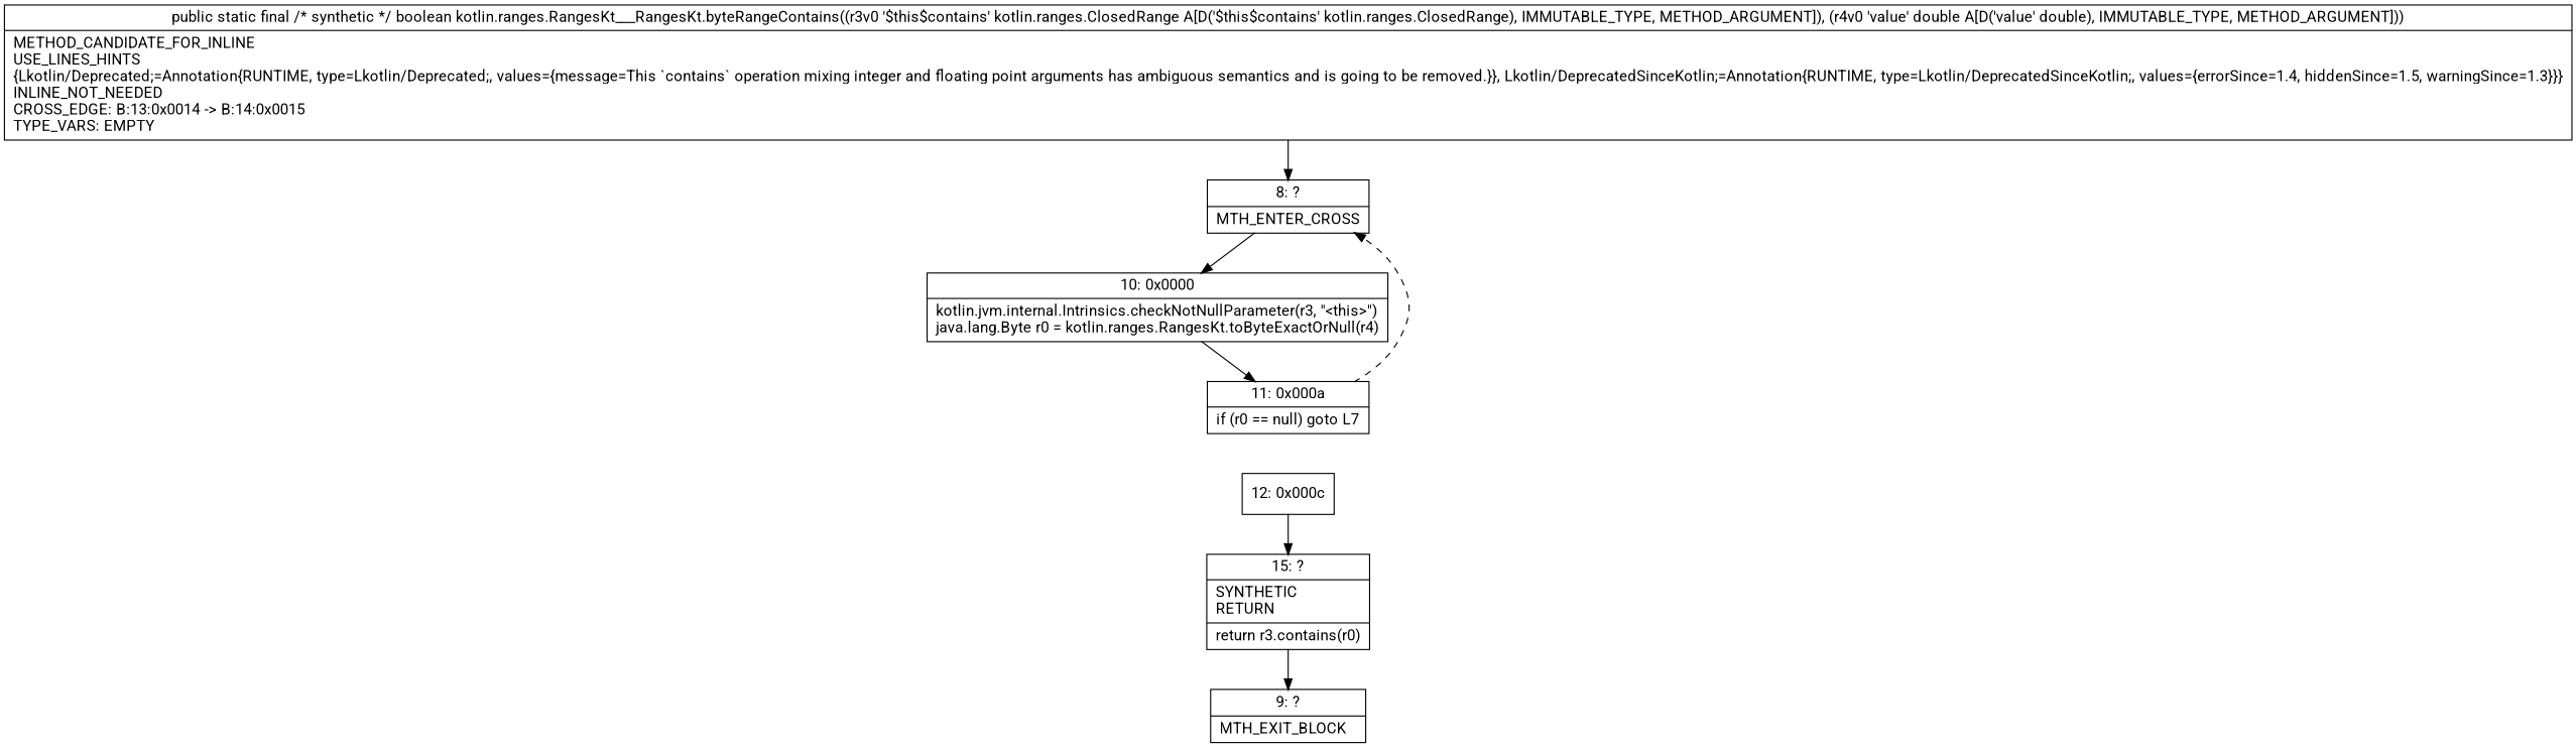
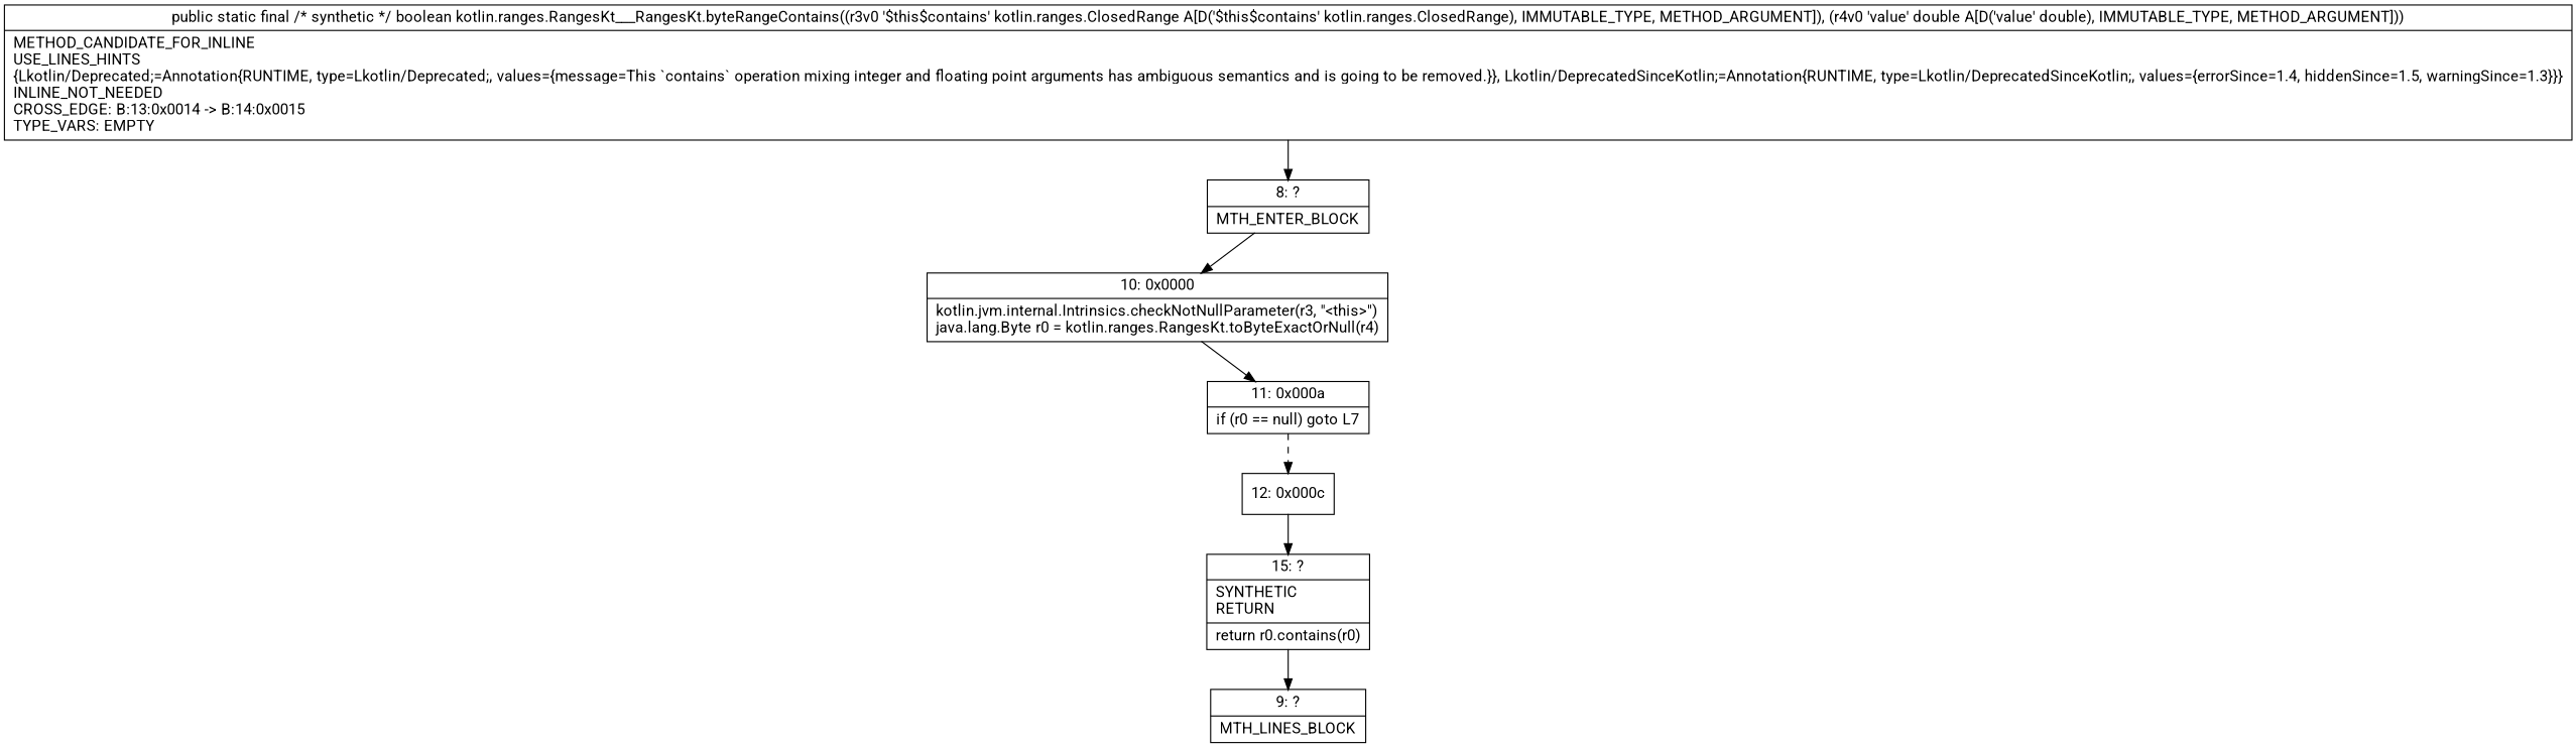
  digraph {
    fontname=Roboto
    node [fontname=Roboto shape=record]
    edge [fontname=Roboto]
-   n1 [label="{8\:\ ?|MTH_ENTER_CROSS\l}"]
+   n1 [label="{8\:\ ?|MTH_ENTER_BLOCK\l}"]
    n2 [label="{10\:\ 0x0000|kotlin.jvm.internal.Intrinsics.checkNotNullParameter(r3, \"\<this\>\")\ljava.lang.Byte r0 = kotlin.ranges.RangesKt.toByteExactOrNull(r4)\l}"]
    n3 [label="{11\:\ 0x000a|if (r0 == null) goto L7\l}"]
    n4 [label="{12\:\ 0x000c}"]
-   n5 [label="{15\:\ ?|SYNTHETIC\lRETURN\l|return r3.contains(r0)\l}"]
-   n6 [label="{9\:\ ?|MTH_EXIT_BLOCK\l}"]
+   n5 [label="{15\:\ ?|SYNTHETIC\lRETURN\l|return r0.contains(r0)\l}"]
+   n6 [label="{9\:\ ?|MTH_LINES_BLOCK\l}"]
    n7 [label="{public static final \/* synthetic *\/ boolean kotlin.ranges.RangesKt___RangesKt.byteRangeContains((r3v0 '$this$contains' kotlin.ranges.ClosedRange A[D('$this$contains' kotlin.ranges.ClosedRange), IMMUTABLE_TYPE, METHOD_ARGUMENT]), (r4v0 'value' double A[D('value' double), IMMUTABLE_TYPE, METHOD_ARGUMENT]))  | METHOD_CANDIDATE_FOR_INLINE\lUSE_LINES_HINTS\l\{Lkotlin\/Deprecated;=Annotation\{RUNTIME, type=Lkotlin\/Deprecated;, values=\{message=This `contains` operation mixing integer and floating point arguments has ambiguous semantics and is going to be removed.\}\}, Lkotlin\/DeprecatedSinceKotlin;=Annotation\{RUNTIME, type=Lkotlin\/DeprecatedSinceKotlin;, values=\{errorSince=1.4, hiddenSince=1.5, warningSince=1.3\}\}\}\lINLINE_NOT_NEEDED\lCROSS_EDGE: B:13:0x0014 \-\> B:14:0x0015\lTYPE_VARS: EMPTY\l}"]
    n1 -> n2
    n2 -> n3
-   n3 -> n1 [style=dashed]
+   n3 -> n4 [style=dashed]
    n4 -> n5
    n5 -> n6
    n7 -> n1
  }
